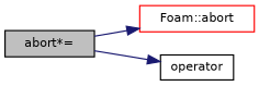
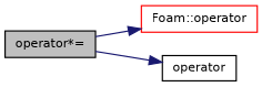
  digraph {
    rankdir=LR
    node [color=black fontname=Helvetica fontsize=10 shape=record]
    edge [color=midnightblue fontname=Helvetica fontsize=10 labelfontname=Helvetica labelfontsize=10 style=solid]
-   n1 [fillcolor=grey75 fontcolor=black height=0.2 label="abort*=" style=filled width=0.4]
-   n2 [color=red height=0.2 label="Foam::abort" width=0.4]
+   n1 [fillcolor=grey75 fontcolor=black height=0.2 label="operator*=" style=filled width=0.4]
+   n2 [color=red height=0.2 label="Foam::operator" width=0.4]
    n3 [height=0.2 label=operator width=0.4]
    n1 -> n2
    n1 -> n3
  }
